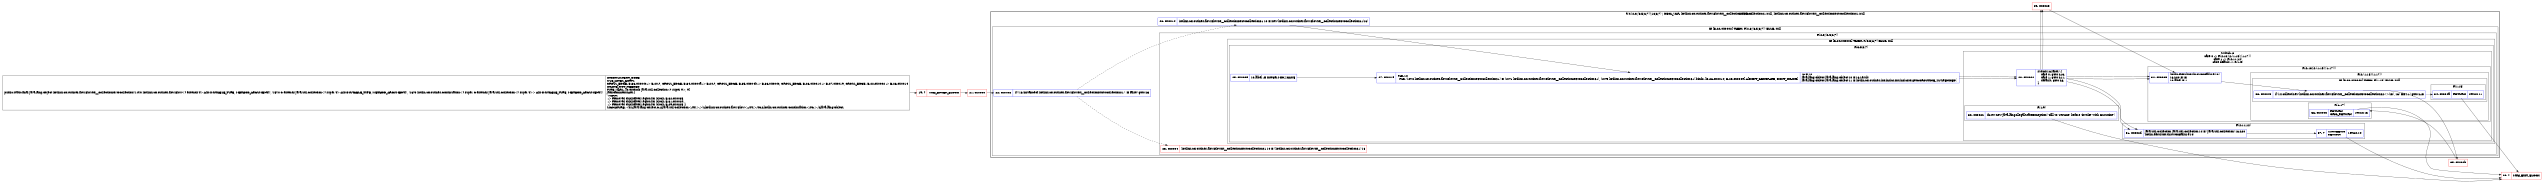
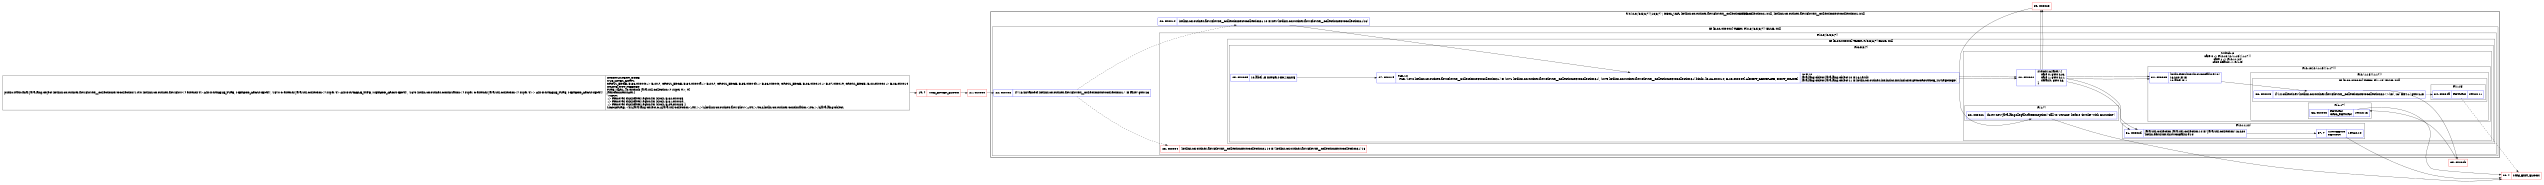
  digraph {
    rankdir=LR
    node [color=blue shape=record]
    n1 [label="{34\:\ 0x004a|RETURN\l|return r1\l}"]
    n2 [label="{33\:\ 0x0048|if (r4.collect(new kotlinx.coroutines.flow.FlowKt__CollectionKt$toCollection$2\<\>(r5), r6) == r1) goto L15\l}"]
    n3 [label="{36\:\ 0x004c|RETURN\lORIG_RETURN\l|return r5\l}"]
    n4 [label="{32\:\ 0x0035|kotlin.ResultKt.throwOnFailure(r0)\lr6.L$0 = r5\lr6.label = 1\l}"]
    n5 [label="{31\:\ 0x002d|java.util.Collection java.util.Collection r4 = (java.util.Collection) r6.L$0\lkotlin.ResultKt.throwOnFailure(r0)\l}"]
    n6 [label="{37\:\ ?|SYNTHETIC\lRETURN\l|return r4\l}"]
    n7 [label="{30\:\ 0x002c|throw new java.lang.IllegalStateException(\"call to 'resume' before 'invoke' with coroutine\")\l}"]
    n8 [label="{28\:\ 0x0022|switch(r6.label) \{\l    case 0: goto L13;\l    case 1: goto L11;\l    default: goto L8;\l\}\l}"]
    n9 [label="{25\:\ 0x000e|r0.label \-= Integer.MIN_VALUE\l}"]
    n10 [label="{27\:\ 0x0019|PHI: r0 \l  PHI: (r0v2 kotlinx.coroutines.flow.FlowKt__CollectionKt$toCollection$1) = (r0v1 kotlinx.coroutines.flow.FlowKt__CollectionKt$toCollection$1), (r0v5 kotlinx.coroutines.flow.FlowKt__CollectionKt$toCollection$1) binds: [B:26:0x0014, B:25:0x000e] A[DONT_GENERATE, DONT_INLINE]\l|r6 = r0\ljava.lang.Object java.lang.Object r0 = r6.result\ljava.lang.Object java.lang.Object r1 = kotlin.coroutines.intrinsics.IntrinsicsKt.getCOROUTINE_SUSPENDED()\l}"]
    n11 [color=red label="{23\:\ 0x0004|kotlinx.coroutines.flow.FlowKt__CollectionKt$toCollection$1 r0 = (kotlinx.coroutines.flow.FlowKt__CollectionKt$toCollection$1) r6\l}"]
    n12 [label="{22\:\ 0x0002|if ((r6 instanceof kotlinx.coroutines.flow.FlowKt__CollectionKt$toCollection$1) != false) goto L3\l}"]
    n13 [label="{26\:\ 0x0014|kotlinx.coroutines.flow.FlowKt__CollectionKt$toCollection$1 r0 = new kotlinx.coroutines.flow.FlowKt__CollectionKt$toCollection$1(r6)\l}"]
    n14 [color=red label="{20\:\ ?|MTH_EXIT_BLOCK\l}"]
    n15 [color=red label="{35\:\ 0x004b}"]
    n16 [color=red label="{29\:\ 0x0025}"]
    n17 [color=red label="{19\:\ ?|MTH_ENTER_BLOCK\l}"]
    n18 [color=red label="{21\:\ 0x0000}"]
    n19 [label="{public static final java.lang.Object kotlinx.coroutines.flow.FlowKt__CollectionKt.toCollection((r4v0 kotlinx.coroutines.flow.Flow\<? extends T\> A[IMMUTABLE_TYPE, METHOD_ARGUMENT]), (r5v0 C extends java.util.Collection\<? super T\> A[IMMUTABLE_TYPE, METHOD_ARGUMENT]), (r6v0 kotlin.coroutines.Continuation\<? super C extends java.util.Collection\<? super T\>\> A[IMMUTABLE_TYPE, METHOD_ARGUMENT]))  | INCONSISTENT_CODE\lUSE_LINES_HINTS\lCROSS_EDGE: B:36:0x004c \-\> B:20:?, CROSS_EDGE: B:34:0x004a \-\> B:20:?, CROSS_EDGE: B:35:0x004b \-\> B:36:0x004c, CROSS_EDGE: B:26:0x0014 \-\> B:27:0x0019, CROSS_EDGE: B:22:0x0002 \-\> B:26:0x0014\lINLINE_NOT_NEEDED\lTYPE_VARS: [C extends java.util.Collection\<? super T\>, T]\lJadxCommentsAttr\{\l WARN: \l \-\> Removed duplicated region for block: B:32:0x0035 \l \-\> Removed duplicated region for block: B:31:0x002d \l \-\> Removed duplicated region for block: B:29:0x0025 \}\lSIGNATURE: \<T:Ljava\/lang\/Object;C::Ljava\/util\/Collection\<\-TT;\>;\>(Lkotlinx\/coroutines\/flow\/Flow\<+TT;\>;TC;Lkotlin\/coroutines\/Continuation\<\-TC;\>;)Ljava\/lang\/Object;\l}" color=""]
    subgraph cluster_1 {
      label="R(4:(2:3|(3:5|6|7))|18|6|7) | DECL_VAR: kotlinx.coroutines.flow.FlowKt__CollectionKt$toCollection$1 null, kotlinx.coroutines.flow.FlowKt__CollectionKt$toCollection$1 null\l"
      n13
      subgraph cluster_2 {
        label="IF [B:22:0x0002] THEN: R(2:3|(3:5|6|7)) ELSE: null"
        n12
        subgraph cluster_3 {
          label="R(2:3|(3:5|6|7))"
          n11
          subgraph cluster_4 {
            label="IF [B:24:0x000c] THEN: R(3:5|6|7) ELSE: null"
            subgraph cluster_5 {
              label="R(3:5|6|7)"
              n9
              n10
              subgraph cluster_6 {
                label="Switch: 3\n case 0 -> R(2:13|(2:(1:15)|(1:17)))\n case 1 -> R(2:11|12)\n case default -> R(1:9)"
                n8
                subgraph cluster_7 {
                  label="R(2:13|(2:(1:15)|(1:17)))"
                  n4
                  subgraph cluster_8 {
                    label="R(2:(1:15)|(1:17))"
                    subgraph cluster_9 {
                      label="IF [B:33:0x0048] THEN: R(1:15) ELSE: null"
                      n2
                      subgraph cluster_10 {
                        label="R(1:15)"
                        n1
                      }
                    }
                    subgraph cluster_11 {
                      label="R(1:17)"
                      n3
                    }
                  }
                }
                subgraph cluster_12 {
                  label="R(2:11|12)"
                  n5
                  n6
                }
                subgraph cluster_13 {
-                 label="R(1:9)"
+                 label="R(1:7)"
                  n7
                }
              }
            }
          }
        }
      }
      subgraph cluster_14 {
        label="Switch: 0"
      }
    }
-   n1 -> n14
+   n1 -> n14 [style=dashed]
    n2 -> n1
    n2 -> n15 [style=solid]
    n3 -> n14
    n4 -> n2
    n5 -> n6
    n6 -> n14
    n7 -> n14
    n8 -> n4
    n8 -> n4
    n8 -> n5
    n8 -> n5
    n8 -> n16
    n8 -> n16
    n9 -> n10
    n10 -> n8
    n10 -> n8
    n12 -> n11 [style=dashed]
    n12 -> n13 [style=dashed]
    n13 -> n10
    n15 -> n3
-   n16 -> n4
+   n16 -> n7
    n17 -> n18
    n18 -> n12
    n19 -> n17
  }
